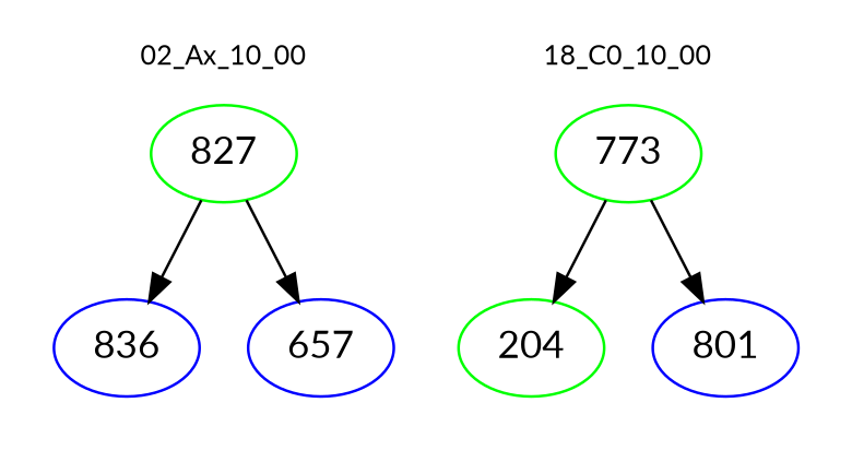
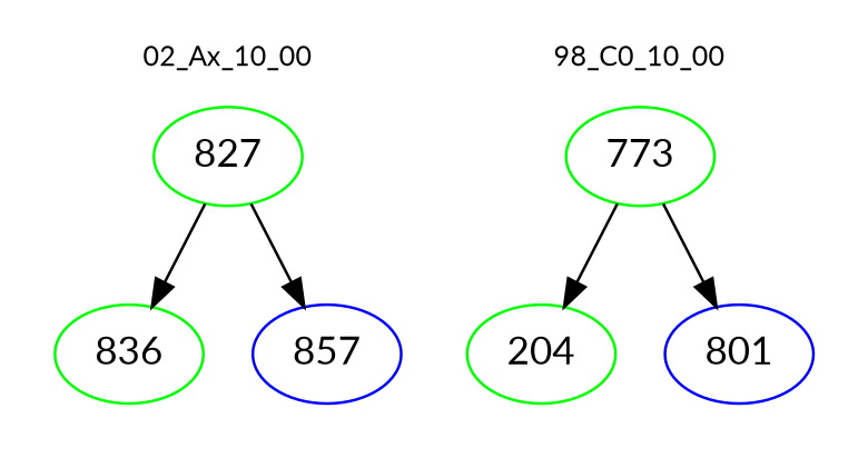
  digraph {
    fontname=Lato
    node [color=green fontname=Lato]
    edge [color=black fontname=Lato]
    n1 [label=827]
-   n2 [color=blue label=836]
-   n3 [color=blue label=657]
+   n2 [label=836]
+   n3 [color=blue label=857]
    n4 [label=773]
    n5 [label=204]
    n6 [color=blue label=801]
    subgraph cluster_1 {
      color=white
      fontsize=10
      label="02_Ax_10_00"
      n1
      n2
      n3
    }
    subgraph cluster_2 {
      color=white
      fontsize=10
-     label="18_C0_10_00"
+     label="98_C0_10_00"
      n4
      n5
      n6
    }
    n1 -> n2
    n1 -> n3
    n4 -> n5
    n4 -> n6
  }
